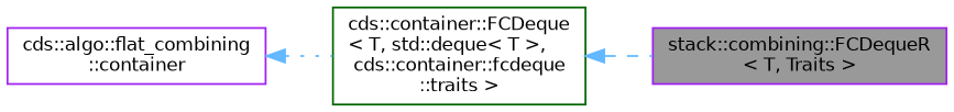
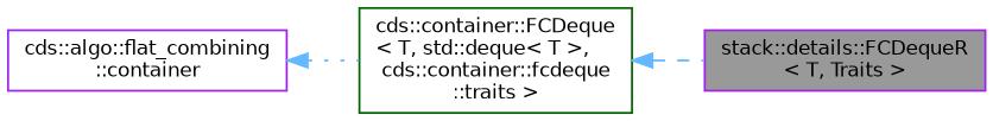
  digraph {
    rankdir=LR
    node [color=purple fillcolor=white fontname=Helvetica fontsize=10 shape=box style=filled]
    edge [color=steelblue1 dir=back fontname=Helvetica fontsize=10 labelfontname=Helvetica labelfontsize=10]
-   n1 [fillcolor=grey60 fontcolor=black height=0.2 label="stack::combining::FCDequeR\l\< T, Traits \>" width=0.4]
+   n1 [fillcolor=grey60 fontcolor=black height=0.2 label="stack::details::FCDequeR\l\< T, Traits \>" width=0.4]
    n2 [color=darkgreen height=0.2 label="cds::container::FCDeque\l\< T, std::deque\< T \>,\l cds::container::fcdeque\l::traits \>" width=0.4]
    n3 [height=0.2 label="cds::algo::flat_combining\l::container" width=0.4]
    n2 -> n1 [style=dashed]
    n3 -> n2 [style=dotted]
  }
